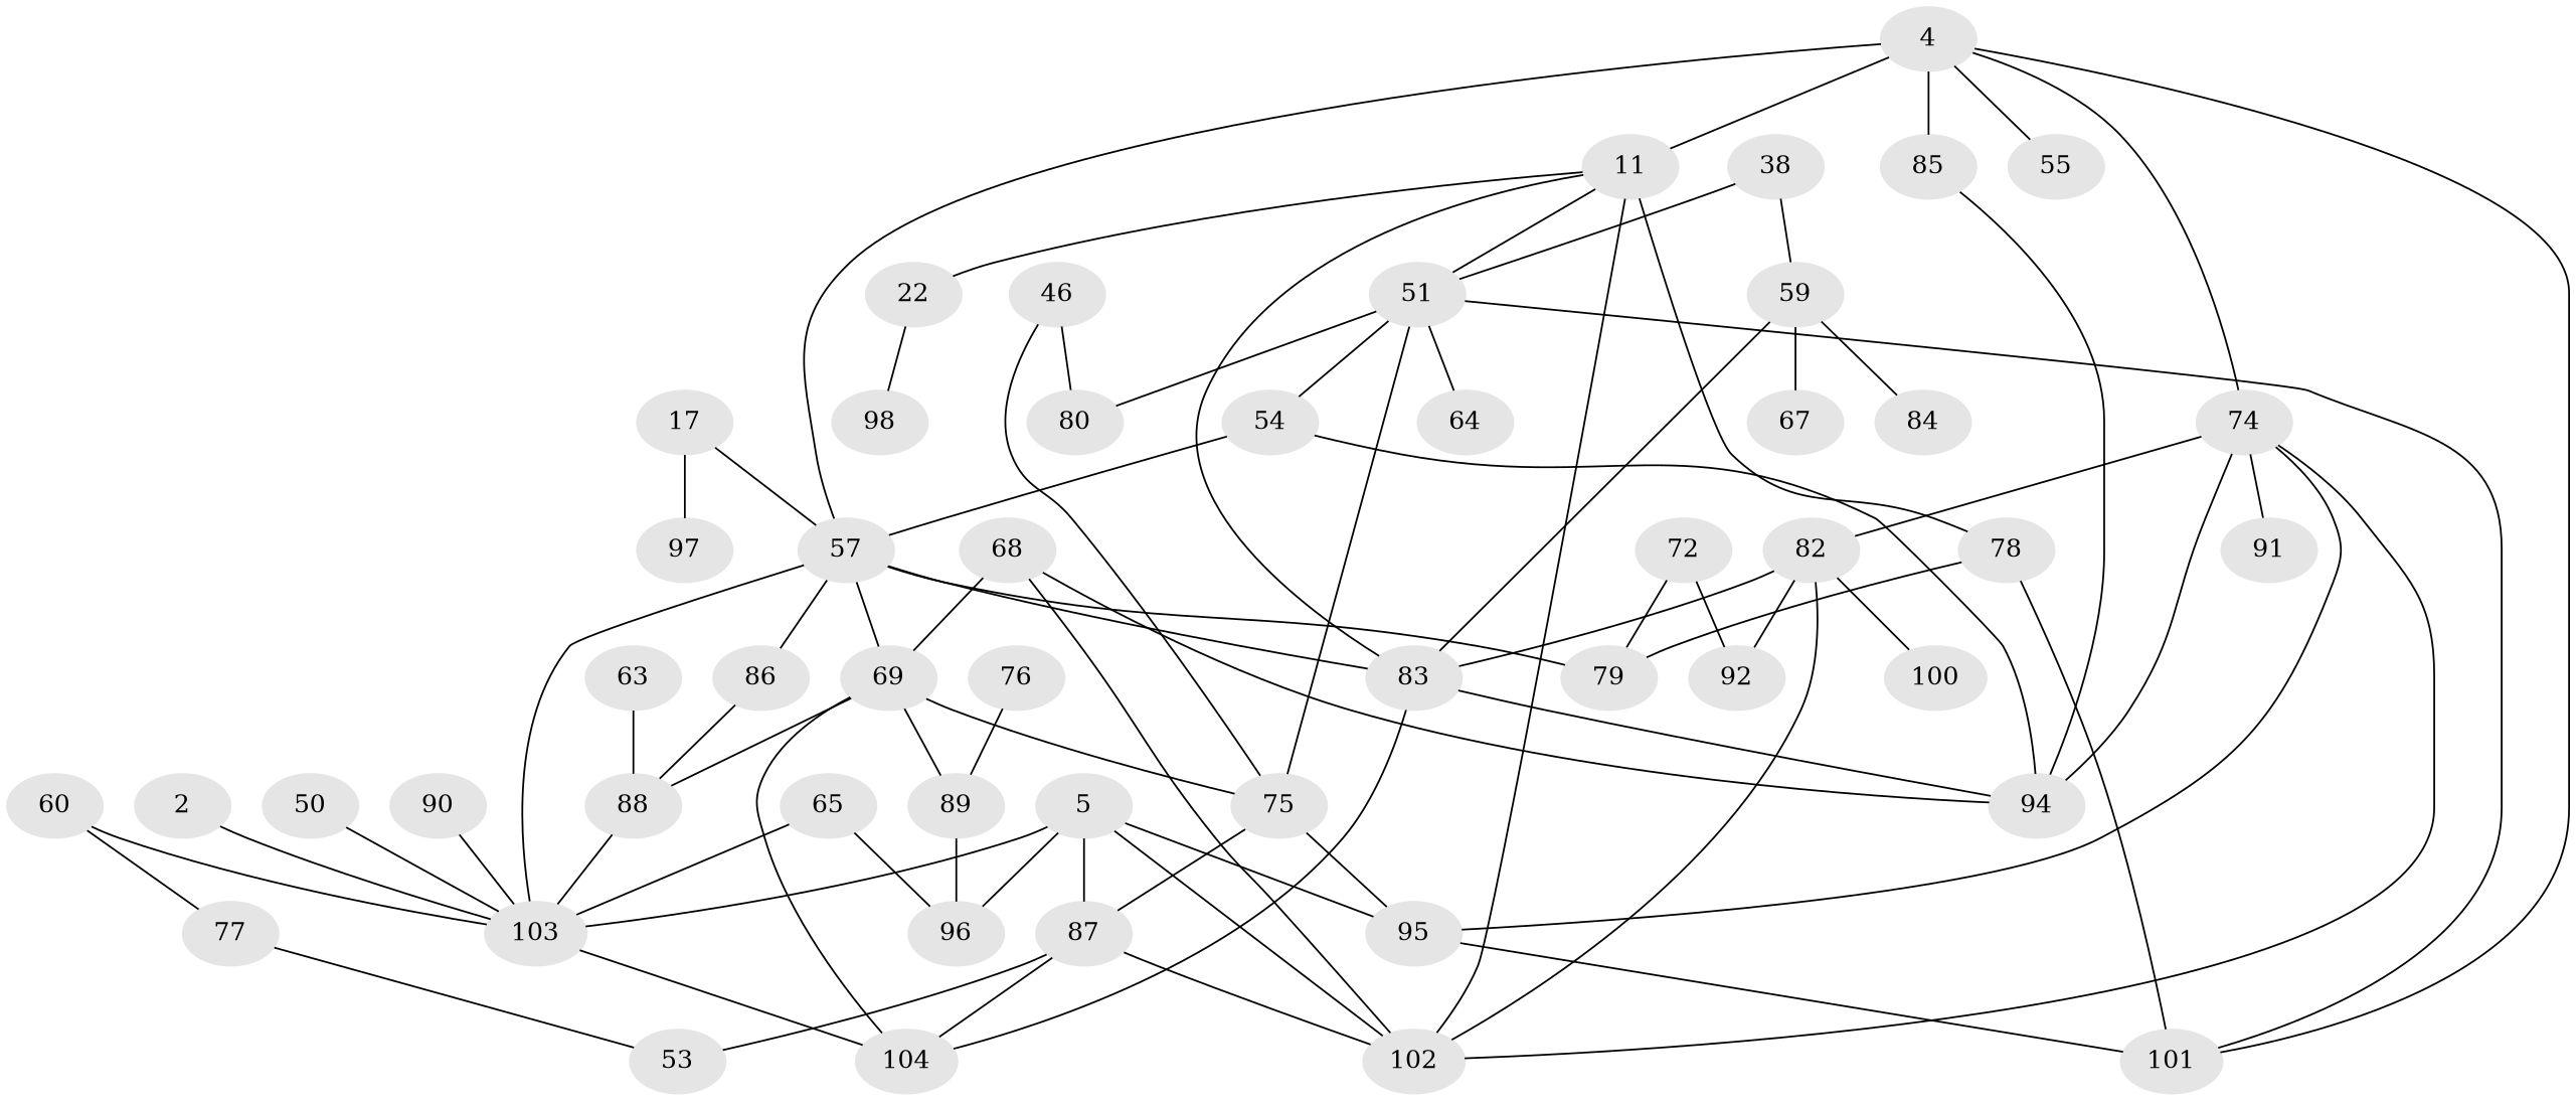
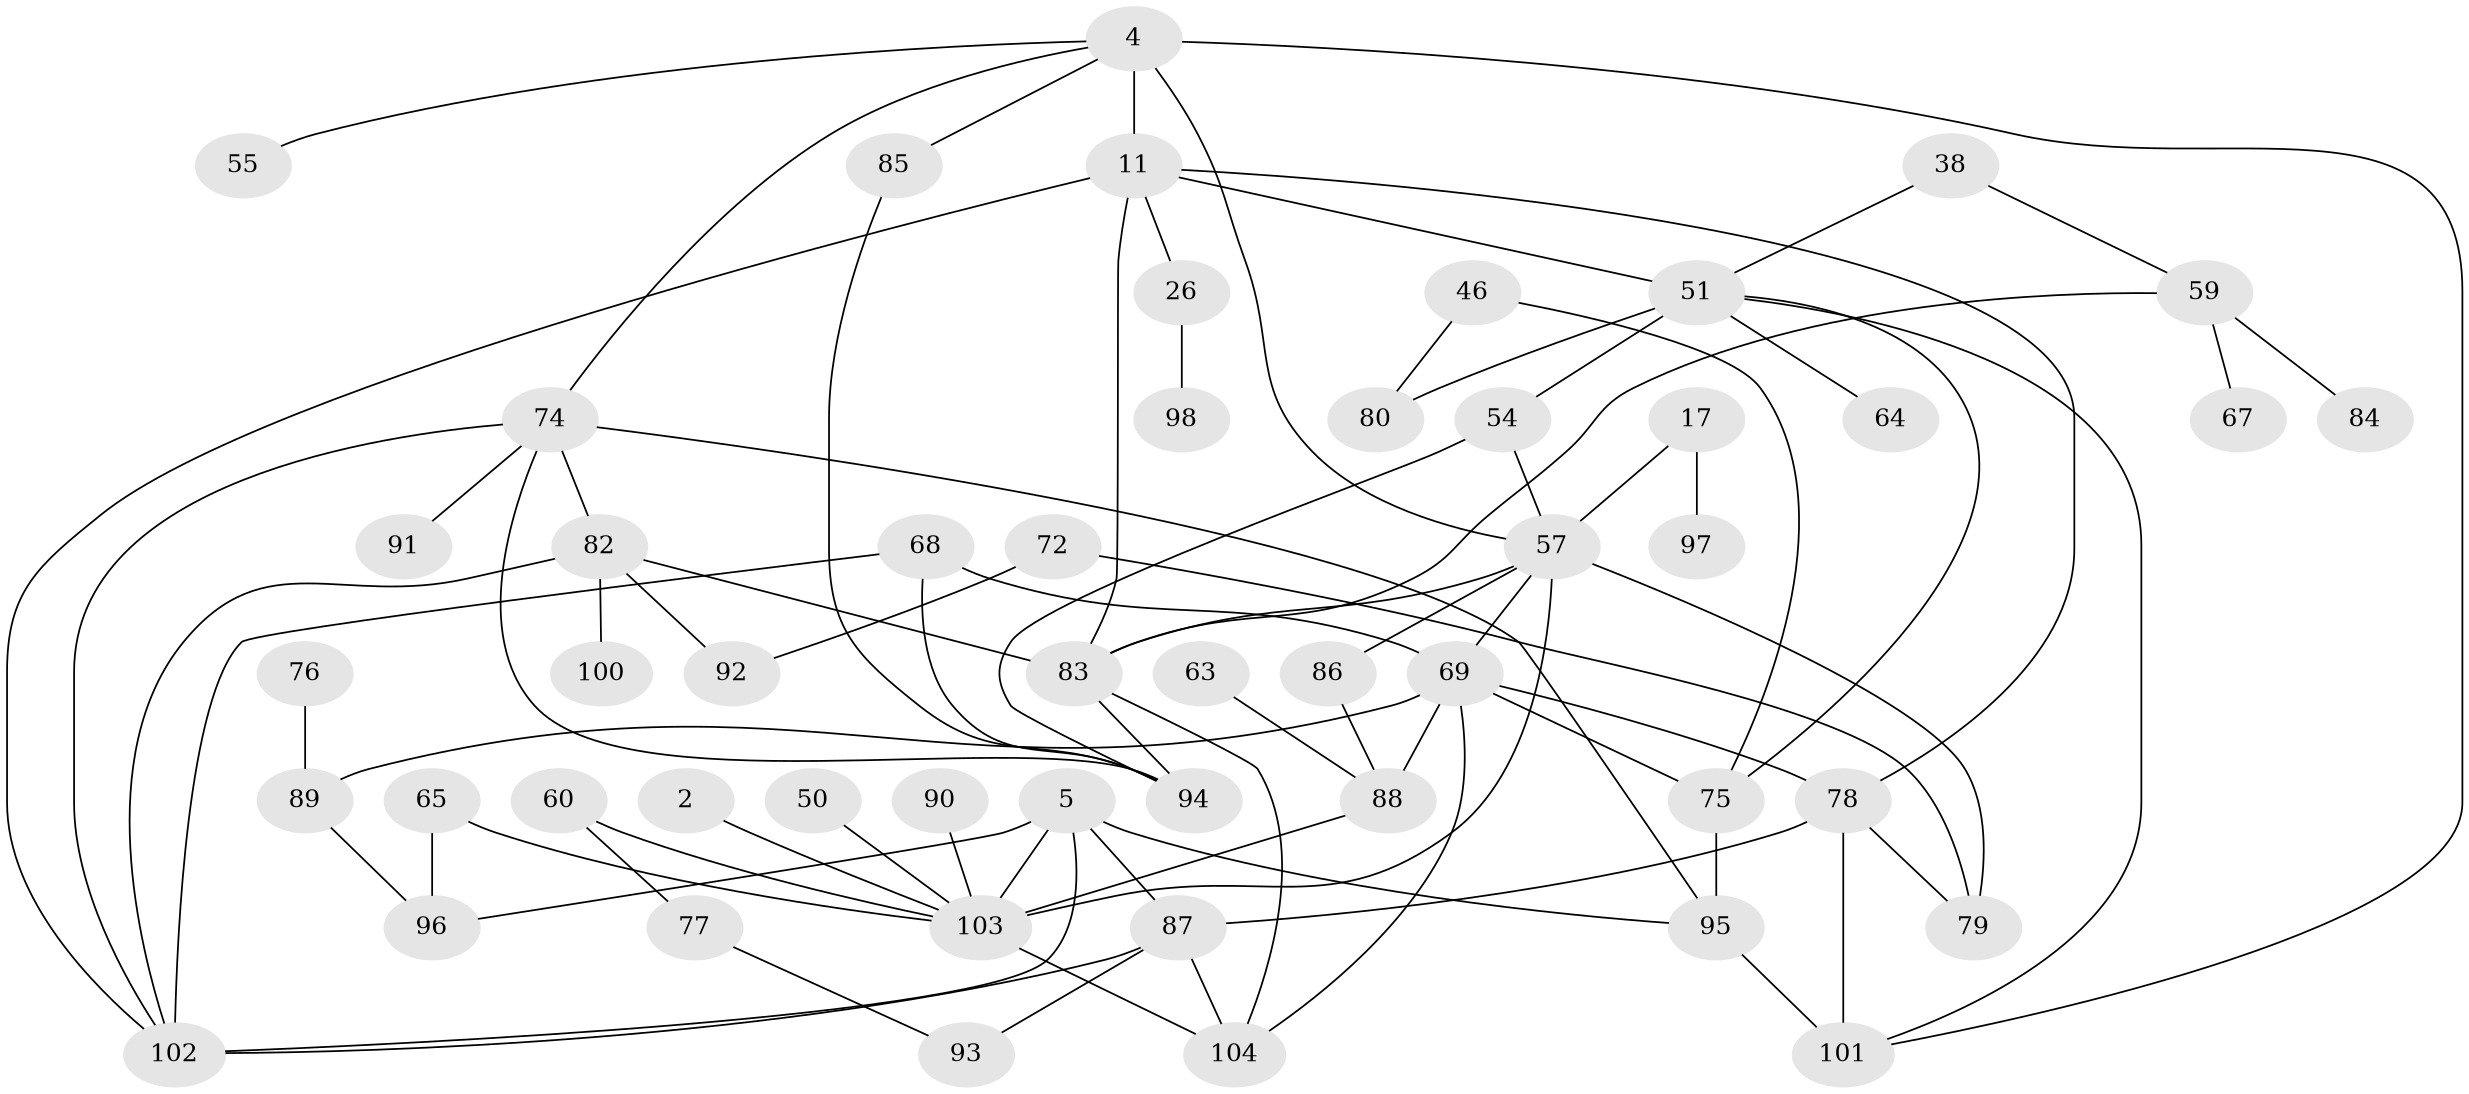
  graph {
    node [color=gray90 style=filled]
    103 [super="+53+10"]
    104
    2
    11 [super="+9"]
    102 [super="+48+61"]
-   22
+   22 [label=26]
    51 [super="+23+28+24+33+40"]
    78 [super="+34"]
    83 [super="+70+73"]
    4
    55
    57 [super="+6+3"]
    74 [super="+27+49+66"]
    85
    101 [super="+16+99"]
    69 [super="+21+29+62+52+56"]
    79 [super="+13"]
    86
    95 [super="+45"]
    94 [super="+71"]
    82 [super="+35+43"]
    91
    87 [super="+58"]
-   93 [label=53]
+   93
    5
    96
    98
    75 [super="+37+42"]
    80 [super="+31"]
    54
    64
    17
    97
    38
    59
    67
    84
    46
    50
    88 [super="+41"]
    89 [super="+39"]
    60
    77
    63
    65
    68
    72
    92
    100
    76
    90
    103 -- 104
    2 -- 103
    11 -- 102
    11 -- 22
    11 -- 51
    11 -- 78
    11 -- 83
    22 -- 98
    51 -- 101
    51 -- 75
    51 -- 80
    51 -- 54 [weight=2]
    51 -- 64
    78 -- 101
    78 -- 79
-   75 -- 87
+   78 -- 87
    83 -- 104
    83 -- 94
    4 -- 11 [weight=2]
    4 -- 55
    4 -- 57
    4 -- 74
    4 -- 85
    4 -- 101
    57 -- 103 [weight=4]
    57 -- 83
    57 -- 69 [weight=2]
    57 -- 79 [weight=2]
    57 -- 86
    74 -- 102
    74 -- 95 [weight=2]
    74 -- 94
    74 -- 82 [weight=2]
    74 -- 91
    85 -- 94
    69 -- 104
+   69 -- 78
    69 -- 75
    69 -- 88
    69 -- 89
    86 -- 88
    95 -- 101 [weight=2]
    82 -- 102
    82 -- 83
    82 -- 92
    82 -- 100
    87 -- 104
    87 -- 102
    87 -- 93
    5 -- 103 [weight=2]
    5 -- 102
    5 -- 95
    5 -- 87
    5 -- 96
    75 -- 95 [weight=2]
    54 -- 57 [weight=2]
    54 -- 94
    17 -- 57
    17 -- 97
    38 -- 51
    38 -- 59
    59 -- 83
    59 -- 67
    59 -- 84
    46 -- 75
    46 -- 80
    50 -- 103
    88 -- 103
    89 -- 96
    60 -- 103
    60 -- 77
    77 -- 93
    63 -- 88
    65 -- 103
    65 -- 96
    68 -- 102
    68 -- 69
    68 -- 94
    72 -- 79
    72 -- 92
    76 -- 89
    90 -- 103
  }
